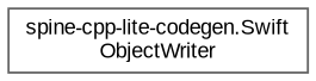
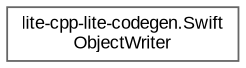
  digraph {
    rankdir=LR
    fontname="Liberation Sans"
-   n1 [color=grey40 fillcolor=white fontname="Liberation Sans" fontsize=10 height=0.2 label="spine-cpp-lite-codegen.Swift\lObjectWriter" shape=box style=filled width=0.4]
+   n1 [color=grey40 fillcolor=white fontname="Liberation Sans" fontsize=10 height=0.2 label="lite-cpp-lite-codegen.Swift\lObjectWriter" shape=box style=filled width=0.4]
  }
